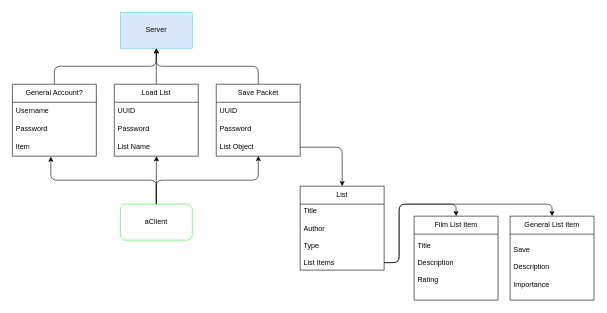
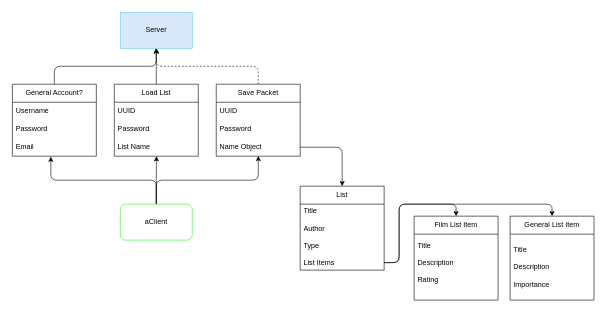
  <mxCell id="0" />
  <mxCell id="1" parent="0" />
  <mxCell id="2" value="Server" style="rounded=0;whiteSpace=wrap;html=1;strokeColor=#60D3F0;fillColor=#dae8fc;" parent="1" vertex="1"><mxGeometry x="200" y="20" width="120" height="60" as="geometry" /></mxCell>
  <mxCell id="3" style="edgeStyle=orthogonalEdgeStyle;html=1;exitX=0.5;exitY=0;exitDx=0;exitDy=0;entryX=0.501;entryY=0.986;entryDx=0;entryDy=0;entryPerimeter=0;fontColor=#38F024;" parent="1" source="6" target="11" edge="1"><mxGeometry relative="1" as="geometry" /></mxCell>
  <mxCell id="4" style="edgeStyle=orthogonalEdgeStyle;html=1;exitX=0.5;exitY=0;exitDx=0;exitDy=0;entryX=0.458;entryY=1.023;entryDx=0;entryDy=0;entryPerimeter=0;" edge="1" parent="1" source="6" target="30"><mxGeometry relative="1" as="geometry"><mxPoint x="150" y="300" as="targetPoint" /><Array as="points"><mxPoint x="260" y="300" /><mxPoint x="84" y="300" /></Array></mxGeometry></mxCell>
  <mxCell id="5" style="edgeStyle=orthogonalEdgeStyle;html=1;exitX=0.5;exitY=0;exitDx=0;exitDy=0;entryX=0.502;entryY=1;entryDx=0;entryDy=0;entryPerimeter=0;" edge="1" parent="1" source="6" target="25"><mxGeometry relative="1" as="geometry" /></mxCell>
  <mxCell id="6" value="aClient" style="whiteSpace=wrap;html=1;strokeColor=#35F035;rounded=1;" parent="1" vertex="1"><mxGeometry x="200" y="340" width="120" height="60" as="geometry" /></mxCell>
- <mxCell id="7" style="edgeStyle=orthogonalEdgeStyle;html=1;exitX=0.5;exitY=0;exitDx=0;exitDy=0;entryX=0.5;entryY=1;entryDx=0;entryDy=0;fontColor=#38F024;" parent="1" source="8" target="2" edge="1"><mxGeometry relative="1" as="geometry" /></mxCell>
+ <mxCell id="7" style="edgeStyle=orthogonalEdgeStyle;html=1;exitX=0.5;exitY=0;exitDx=0;exitDy=0;entryX=0.5;entryY=1;entryDx=0;entryDy=0;fontColor=#38F024;dashed=1;" parent="1" source="8" target="2" edge="1"><mxGeometry relative="1" as="geometry" /></mxCell>
  <mxCell id="8" value="Save Packet" style="swimlane;fontStyle=0;childLayout=stackLayout;horizontal=1;startSize=30;horizontalStack=0;resizeParent=1;resizeParentMax=0;resizeLast=0;collapsible=1;marginBottom=0;whiteSpace=wrap;html=1;strokeColor=default;swimlaneLine=1;rounded=0;" parent="1" vertex="1"><mxGeometry x="360" y="140" width="140" height="120" as="geometry"><mxRectangle x="60" y="420" width="100" height="30" as="alternateBounds" /></mxGeometry></mxCell>
  <mxCell id="9" value="UUID" style="text;strokeColor=none;fillColor=none;align=left;verticalAlign=middle;spacingLeft=4;spacingRight=4;overflow=hidden;points=[[0,0.5],[1,0.5]];portConstraint=eastwest;rotatable=0;whiteSpace=wrap;html=1;" parent="8" vertex="1"><mxGeometry y="30" width="140" height="30" as="geometry" /></mxCell>
  <mxCell id="10" value="Password" style="text;strokeColor=none;fillColor=none;align=left;verticalAlign=middle;spacingLeft=4;spacingRight=4;overflow=hidden;points=[[0,0.5],[1,0.5]];portConstraint=eastwest;rotatable=0;whiteSpace=wrap;html=1;" parent="8" vertex="1"><mxGeometry y="60" width="140" height="30" as="geometry" /></mxCell>
- <mxCell id="11" value="List Object" style="text;strokeColor=none;fillColor=none;align=left;verticalAlign=middle;spacingLeft=4;spacingRight=4;overflow=hidden;points=[[0,0.5],[1,0.5]];portConstraint=eastwest;rotatable=0;whiteSpace=wrap;html=1;" parent="8" vertex="1"><mxGeometry y="90" width="140" height="30" as="geometry" /></mxCell>
+ <mxCell id="11" value="Name Object" style="text;strokeColor=none;fillColor=none;align=left;verticalAlign=middle;spacingLeft=4;spacingRight=4;overflow=hidden;points=[[0,0.5],[1,0.5]];portConstraint=eastwest;rotatable=0;whiteSpace=wrap;html=1;" parent="8" vertex="1"><mxGeometry y="90" width="140" height="30" as="geometry" /></mxCell>
  <mxCell id="12" value="List" style="swimlane;fontStyle=0;childLayout=stackLayout;horizontal=1;startSize=30;horizontalStack=0;resizeParent=1;resizeParentMax=0;resizeLast=0;collapsible=1;marginBottom=0;whiteSpace=wrap;html=1;" parent="1" vertex="1"><mxGeometry x="500" y="310" width="140" height="140" as="geometry"><mxRectangle x="200" y="590" width="60" height="30" as="alternateBounds" /></mxGeometry></mxCell>
  <mxCell id="13" value="Title&lt;br&gt;&lt;br&gt;Author&lt;br&gt;&lt;br&gt;Type&lt;br&gt;&lt;br&gt;List Items" style="text;strokeColor=none;fillColor=none;align=left;verticalAlign=middle;spacingLeft=4;spacingRight=4;overflow=hidden;points=[[0,0.5],[1,0.5]];portConstraint=eastwest;rotatable=0;whiteSpace=wrap;html=1;" parent="12" vertex="1"><mxGeometry y="30" width="140" height="110" as="geometry" /></mxCell>
  <mxCell id="14" style="edgeStyle=orthogonalEdgeStyle;html=1;exitX=1;exitY=0.5;exitDx=0;exitDy=0;entryX=0.5;entryY=0;entryDx=0;entryDy=0;fontColor=#38F024;" parent="1" source="11" target="12" edge="1"><mxGeometry relative="1" as="geometry" /></mxCell>
  <mxCell id="15" value="Film List Item" style="swimlane;fontStyle=0;childLayout=stackLayout;horizontal=1;startSize=30;horizontalStack=0;resizeParent=1;resizeParentMax=0;resizeLast=0;collapsible=1;marginBottom=0;whiteSpace=wrap;html=1;" parent="1" vertex="1"><mxGeometry x="690" y="360" width="140" height="140" as="geometry"><mxRectangle x="390" y="640" width="60" height="30" as="alternateBounds" /></mxGeometry></mxCell>
  <mxCell id="16" value="Title&lt;br&gt;&lt;br&gt;Description&lt;br&gt;&lt;br&gt;Rating&lt;br&gt;&lt;br&gt;" style="text;strokeColor=none;fillColor=none;align=left;verticalAlign=middle;spacingLeft=4;spacingRight=4;overflow=hidden;points=[[0,0.5],[1,0.5]];portConstraint=eastwest;rotatable=0;whiteSpace=wrap;html=1;" parent="15" vertex="1"><mxGeometry y="30" width="140" height="110" as="geometry" /></mxCell>
  <mxCell id="17" value="General List Item" style="swimlane;fontStyle=0;childLayout=stackLayout;horizontal=1;startSize=30;horizontalStack=0;resizeParent=1;resizeParentMax=0;resizeLast=0;collapsible=1;marginBottom=0;whiteSpace=wrap;html=1;" parent="1" vertex="1"><mxGeometry x="850" y="360" width="140" height="140" as="geometry"><mxRectangle x="550" y="640" width="60" height="30" as="alternateBounds" /></mxGeometry></mxCell>
- <mxCell id="18" value="Save&lt;br&gt;&lt;br&gt;Description&lt;br&gt;&lt;br&gt;Importance&lt;br&gt;" style="text;strokeColor=none;fillColor=none;align=left;verticalAlign=middle;spacingLeft=4;spacingRight=4;overflow=hidden;points=[[0,0.5],[1,0.5]];portConstraint=eastwest;rotatable=0;whiteSpace=wrap;html=1;" parent="17" vertex="1"><mxGeometry y="30" width="140" height="110" as="geometry" /></mxCell>
+ <mxCell id="18" value="Title&lt;br&gt;&lt;br&gt;Description&lt;br&gt;&lt;br&gt;Importance&lt;br&gt;" style="text;strokeColor=none;fillColor=none;align=left;verticalAlign=middle;spacingLeft=4;spacingRight=4;overflow=hidden;points=[[0,0.5],[1,0.5]];portConstraint=eastwest;rotatable=0;whiteSpace=wrap;html=1;" parent="17" vertex="1"><mxGeometry y="30" width="140" height="110" as="geometry" /></mxCell>
  <mxCell id="19" style="edgeStyle=orthogonalEdgeStyle;html=1;exitX=1.001;exitY=0.886;exitDx=0;exitDy=0;entryX=0.5;entryY=0;entryDx=0;entryDy=0;fontColor=#38F024;exitPerimeter=0;" parent="1" source="13" target="15" edge="1"><mxGeometry relative="1" as="geometry"><Array as="points"><mxPoint x="665" y="438" /><mxPoint x="665" y="340" /><mxPoint x="760" y="340" /></Array></mxGeometry></mxCell>
  <mxCell id="20" style="edgeStyle=orthogonalEdgeStyle;html=1;exitX=1.001;exitY=0.886;exitDx=0;exitDy=0;entryX=0.5;entryY=0;entryDx=0;entryDy=0;fontColor=#38F024;exitPerimeter=0;" parent="1" target="17" edge="1"><mxGeometry relative="1" as="geometry"><mxPoint x="640" y="437.46" as="sourcePoint" /><mxPoint x="759.86" y="360" as="targetPoint" /><Array as="points"><mxPoint x="665" y="438" /><mxPoint x="665" y="340" /><mxPoint x="920" y="340" /></Array></mxGeometry></mxCell>
  <mxCell id="21" style="edgeStyle=orthogonalEdgeStyle;html=1;exitX=0.5;exitY=0;exitDx=0;exitDy=0;" edge="1" parent="1" source="22"><mxGeometry relative="1" as="geometry"><mxPoint x="260" y="80" as="targetPoint" /></mxGeometry></mxCell>
  <mxCell id="22" value="Load List" style="swimlane;fontStyle=0;childLayout=stackLayout;horizontal=1;startSize=30;horizontalStack=0;resizeParent=1;resizeParentMax=0;resizeLast=0;collapsible=1;marginBottom=0;whiteSpace=wrap;html=1;strokeColor=default;swimlaneLine=1;rounded=0;" vertex="1" parent="1"><mxGeometry x="190" y="140" width="140" height="120" as="geometry"><mxRectangle x="60" y="420" width="100" height="30" as="alternateBounds" /></mxGeometry></mxCell>
  <mxCell id="23" value="UUID" style="text;strokeColor=none;fillColor=none;align=left;verticalAlign=middle;spacingLeft=4;spacingRight=4;overflow=hidden;points=[[0,0.5],[1,0.5]];portConstraint=eastwest;rotatable=0;whiteSpace=wrap;html=1;" vertex="1" parent="22"><mxGeometry y="30" width="140" height="30" as="geometry" /></mxCell>
  <mxCell id="24" value="Password" style="text;strokeColor=none;fillColor=none;align=left;verticalAlign=middle;spacingLeft=4;spacingRight=4;overflow=hidden;points=[[0,0.5],[1,0.5]];portConstraint=eastwest;rotatable=0;whiteSpace=wrap;html=1;" vertex="1" parent="22"><mxGeometry y="60" width="140" height="30" as="geometry" /></mxCell>
  <mxCell id="25" value="List Name" style="text;strokeColor=none;fillColor=none;align=left;verticalAlign=middle;spacingLeft=4;spacingRight=4;overflow=hidden;points=[[0,0.5],[1,0.5]];portConstraint=eastwest;rotatable=0;whiteSpace=wrap;html=1;" vertex="1" parent="22"><mxGeometry y="90" width="140" height="30" as="geometry" /></mxCell>
- <mxCell id="26" style="edgeStyle=orthogonalEdgeStyle;html=1;exitX=0.5;exitY=0;exitDx=0;exitDy=0;entryX=0.5;entryY=1;entryDx=0;entryDy=0;endArrow=open;" edge="1" parent="1" source="27" target="2"><mxGeometry relative="1" as="geometry" /></mxCell>
+ <mxCell id="26" style="edgeStyle=orthogonalEdgeStyle;html=1;exitX=0.5;exitY=0;exitDx=0;exitDy=0;entryX=0.5;entryY=1;entryDx=0;entryDy=0;" edge="1" parent="1" source="27" target="2"><mxGeometry relative="1" as="geometry" /></mxCell>
  <mxCell id="27" value="General Account?" style="swimlane;fontStyle=0;childLayout=stackLayout;horizontal=1;startSize=30;horizontalStack=0;resizeParent=1;resizeParentMax=0;resizeLast=0;collapsible=1;marginBottom=0;whiteSpace=wrap;html=1;strokeColor=default;swimlaneLine=1;rounded=0;" vertex="1" parent="1"><mxGeometry x="20" y="140" width="140" height="120" as="geometry"><mxRectangle x="60" y="420" width="100" height="30" as="alternateBounds" /></mxGeometry></mxCell>
  <mxCell id="28" value="Username" style="text;strokeColor=none;fillColor=none;align=left;verticalAlign=middle;spacingLeft=4;spacingRight=4;overflow=hidden;points=[[0,0.5],[1,0.5]];portConstraint=eastwest;rotatable=0;whiteSpace=wrap;html=1;" vertex="1" parent="27"><mxGeometry y="30" width="140" height="30" as="geometry" /></mxCell>
  <mxCell id="29" value="Password" style="text;strokeColor=none;fillColor=none;align=left;verticalAlign=middle;spacingLeft=4;spacingRight=4;overflow=hidden;points=[[0,0.5],[1,0.5]];portConstraint=eastwest;rotatable=0;whiteSpace=wrap;html=1;" vertex="1" parent="27"><mxGeometry y="60" width="140" height="30" as="geometry" /></mxCell>
- <mxCell id="30" value="Item" style="text;strokeColor=none;fillColor=none;align=left;verticalAlign=middle;spacingLeft=4;spacingRight=4;overflow=hidden;points=[[0,0.5],[1,0.5]];portConstraint=eastwest;rotatable=0;whiteSpace=wrap;html=1;" vertex="1" parent="27"><mxGeometry y="90" width="140" height="30" as="geometry" /></mxCell>
+ <mxCell id="30" value="Email" style="text;strokeColor=none;fillColor=none;align=left;verticalAlign=middle;spacingLeft=4;spacingRight=4;overflow=hidden;points=[[0,0.5],[1,0.5]];portConstraint=eastwest;rotatable=0;whiteSpace=wrap;html=1;" vertex="1" parent="27"><mxGeometry y="90" width="140" height="30" as="geometry" /></mxCell>
